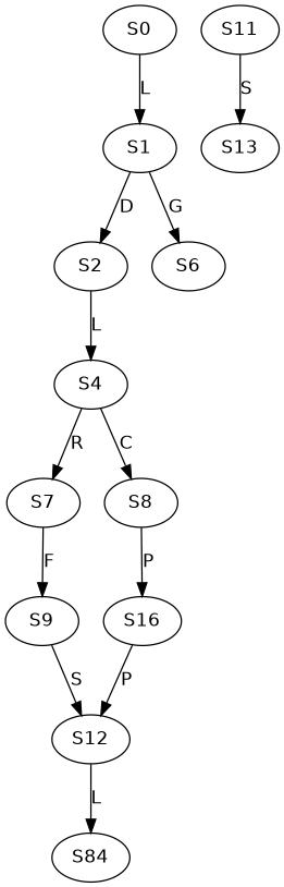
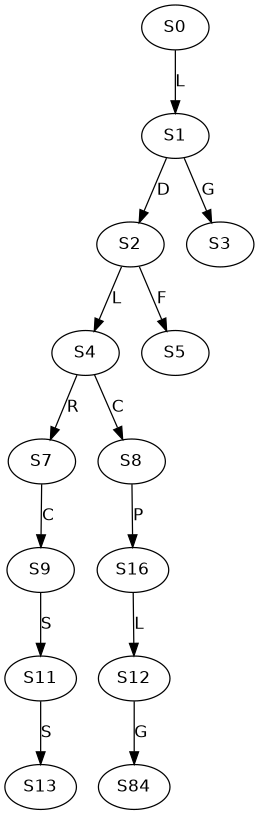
  strict digraph {
    fontname="DejaVu Sans"
    node [fontname="DejaVu Sans"]
    edge [fontname="DejaVu Sans"]
    S0
    S1
    S2
-   S3 [label=S6]
+   S3
    S4
+   S5
    S7
    S8
    S9
    n10 [label=S16]
    S11
    S12
    S13
    n14 [label=S84]
    S0 -> S1 [label=L]
    S1 -> S2 [label=D]
    S1 -> S3 [label=G]
    S2 -> S4 [label=L]
+   S2 -> S5 [label=F]
    S4 -> S7 [label=R]
    S4 -> S8 [label=C]
-   S7 -> S9 [label=F]
+   S7 -> S9 [label=C]
    S8 -> n10 [label=P]
-   S9 -> S12 [label=S]
-   n10 -> S12 [label=P]
+   S9 -> S11 [label=S]
+   n10 -> S12 [label=L]
    S11 -> S13 [label=S]
-   S12 -> n14 [label=L]
+   S12 -> n14 [label=G]
  }
